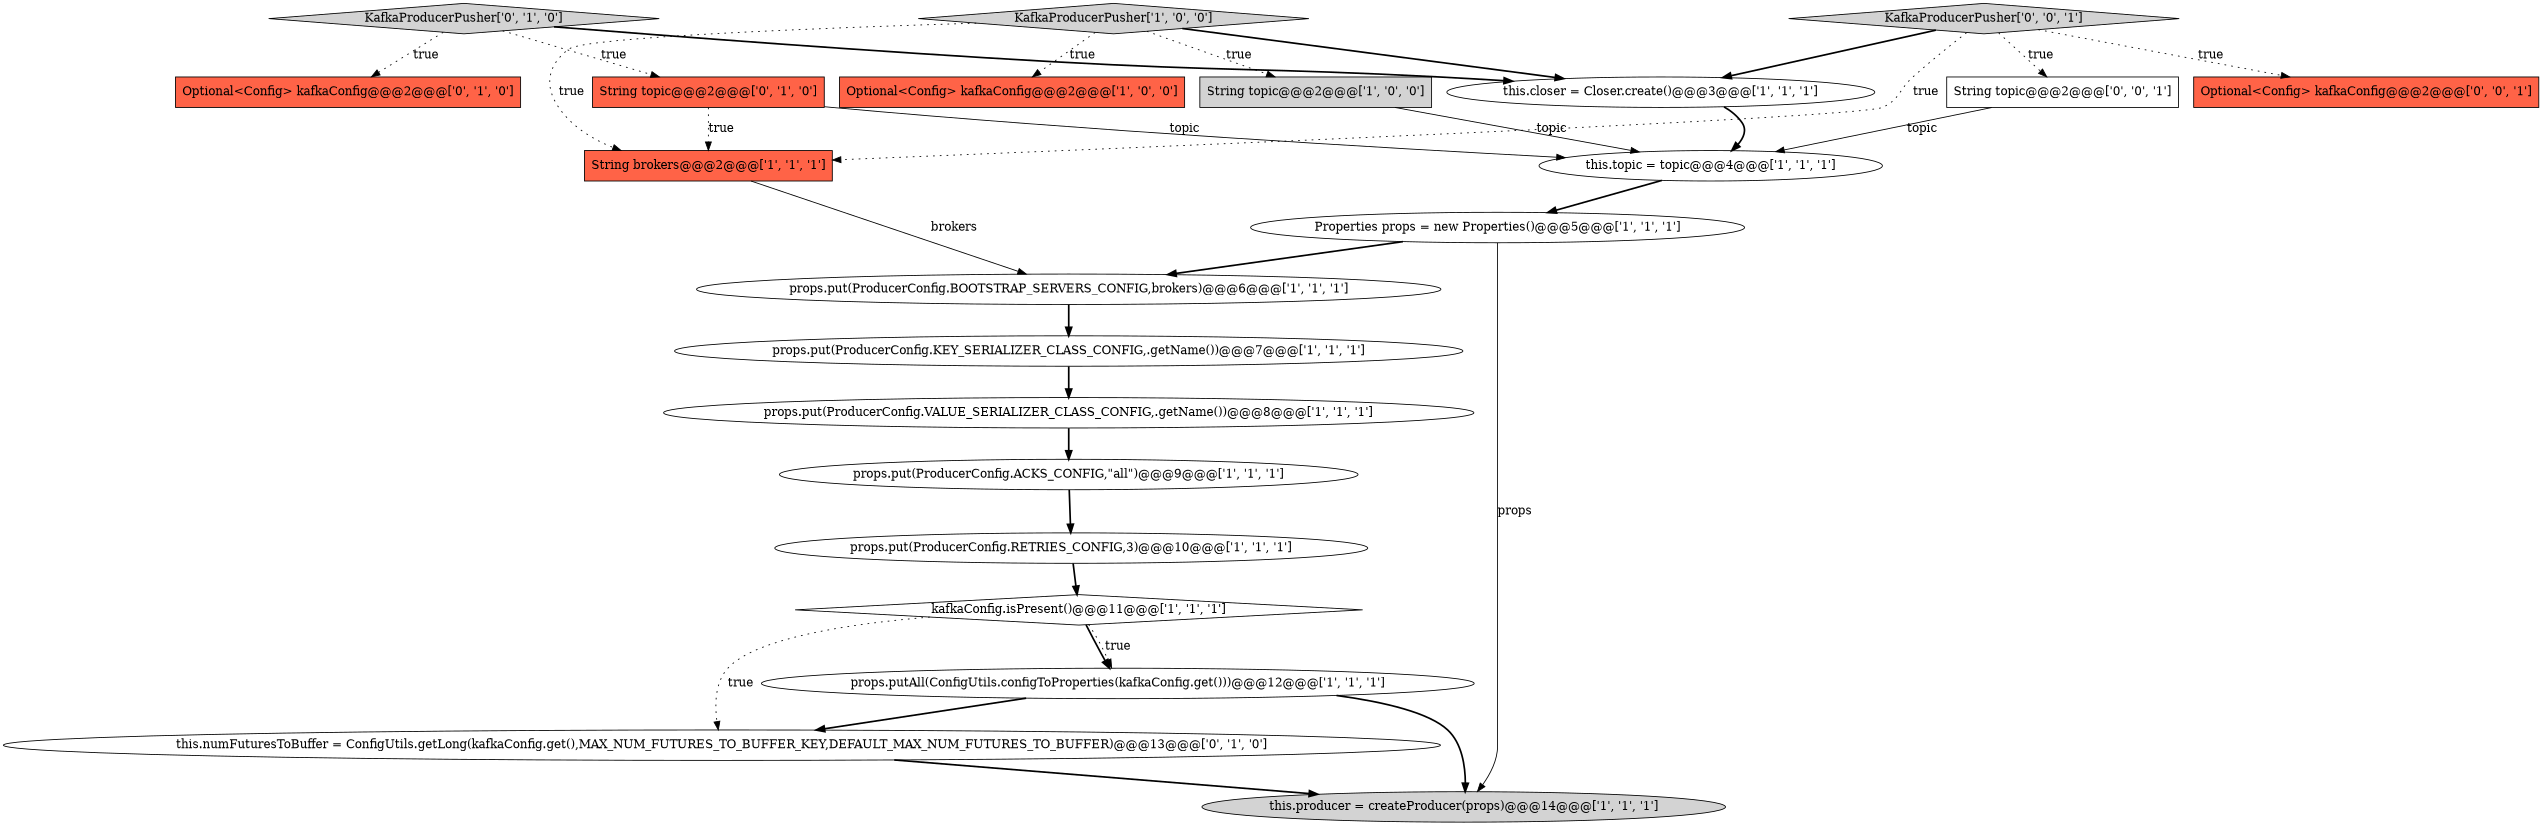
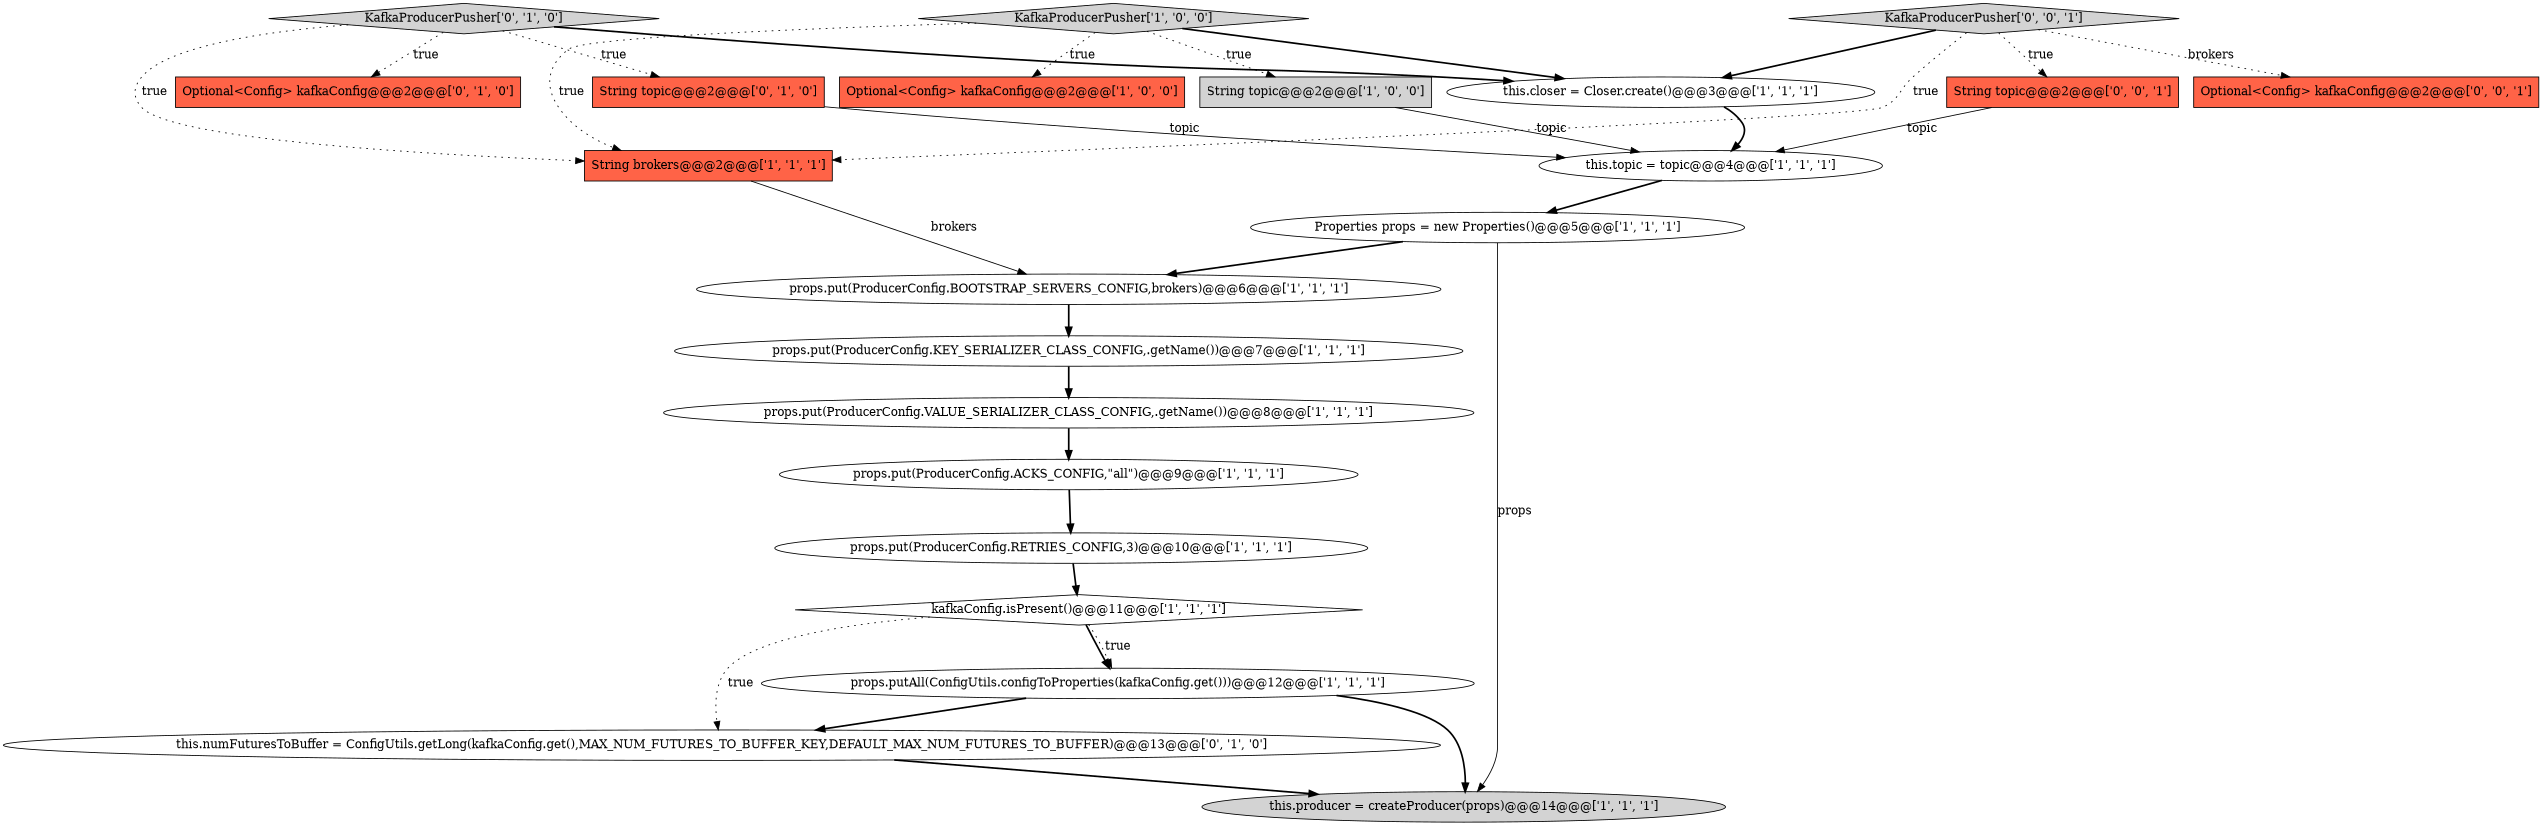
  digraph {
    node [fillcolor=white shape=ellipse style=filled]
    edge [style=bold]
    n1 [label="props.put(ProducerConfig.ACKS_CONFIG,\"all\")@@@9@@@['1', '1', '1']"]
    n2 [label="props.put(ProducerConfig.RETRIES_CONFIG,3)@@@10@@@['1', '1', '1']"]
    n3 [label="kafkaConfig.isPresent()@@@11@@@['1', '1', '1']" shape=diamond]
    n4 [label="this.topic = topic@@@4@@@['1', '1', '1']"]
    n5 [label="Properties props = new Properties()@@@5@@@['1', '1', '1']"]
    n6 [label="props.put(ProducerConfig.BOOTSTRAP_SERVERS_CONFIG,brokers)@@@6@@@['1', '1', '1']"]
    n7 [fillcolor=lightgray label="this.producer = createProducer(props)@@@14@@@['1', '1', '1']"]
    n8 [fillcolor=tomato label="String topic@@@2@@@['0', '1', '0']" shape=box]
    n9 [label="this.closer = Closer.create()@@@3@@@['1', '1', '1']"]
    n10 [fillcolor=tomato label="String brokers@@@2@@@['1', '1', '1']" shape=box]
    n11 [label="props.put(ProducerConfig.KEY_SERIALIZER_CLASS_CONFIG,.getName())@@@7@@@['1', '1', '1']"]
    n12 [fillcolor=tomato label="Optional<Config> kafkaConfig@@@2@@@['0', '0', '1']" shape=box]
    n13 [label="this.numFuturesToBuffer = ConfigUtils.getLong(kafkaConfig.get(),MAX_NUM_FUTURES_TO_BUFFER_KEY,DEFAULT_MAX_NUM_FUTURES_TO_BUFFER)@@@13@@@['0', '1', '0']"]
    n14 [label="props.putAll(ConfigUtils.configToProperties(kafkaConfig.get()))@@@12@@@['1', '1', '1']"]
    n15 [fillcolor=tomato label="Optional<Config> kafkaConfig@@@2@@@['0', '1', '0']" shape=box]
    n16 [label="props.put(ProducerConfig.VALUE_SERIALIZER_CLASS_CONFIG,.getName())@@@8@@@['1', '1', '1']"]
    n17 [fillcolor=lightgray label="KafkaProducerPusher['1', '0', '0']" shape=diamond]
    n18 [fillcolor=lightgray label="String topic@@@2@@@['1', '0', '0']" shape=box]
    n19 [fillcolor=tomato label="Optional<Config> kafkaConfig@@@2@@@['1', '0', '0']" shape=box]
-   n20 [label="String topic@@@2@@@['0', '0', '1']" shape=box]
+   n20 [fillcolor=tomato label="String topic@@@2@@@['0', '0', '1']" shape=box]
    n21 [fillcolor=lightgray label="KafkaProducerPusher['0', '1', '0']" shape=diamond]
    n22 [fillcolor=lightgray label="KafkaProducerPusher['0', '0', '1']" shape=diamond]
    n1 -> n2
    n2 -> n3
    n3 -> n13 [label=true style=dotted]
    n3 -> n14 [label=true style=dotted]
    n3 -> n14
    n4 -> n5
    n5 -> n6
    n5 -> n7 [label=props style=solid]
    n6 -> n11
    n8 -> n4 [label=topic style=solid]
    n9 -> n4
    n10 -> n6 [label=brokers style=solid]
    n11 -> n16
    n13 -> n7
    n14 -> n7
    n14 -> n13
    n16 -> n1
    n17 -> n9
    n17 -> n10 [label=true style=dotted]
    n17 -> n18 [label=true style=dotted]
    n17 -> n19 [label=true style=dotted]
    n18 -> n4 [label=topic style=solid]
    n20 -> n4 [label=topic style=solid]
    n21 -> n8 [label=true style=dotted]
    n21 -> n9
-   n8 -> n10 [label=true style=dotted]
+   n21 -> n10 [label=true style=dotted]
    n21 -> n15 [label=true style=dotted]
    n22 -> n9
    n22 -> n10 [label=true style=dotted]
-   n22 -> n12 [label=true style=dotted]
+   n22 -> n12 [label=brokers style=dotted]
    n22 -> n20 [label=true style=dotted]
  }
